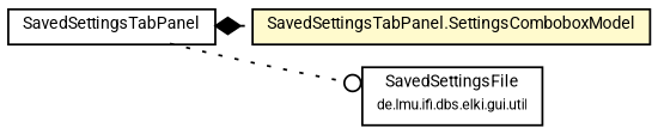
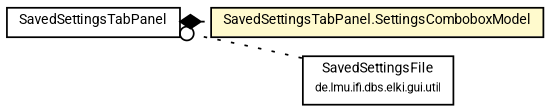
  digraph {
    nodesep=0.15
    rankdir=LR
    ranksep=0.25
    node [fontcolor=black fontname=Roboto fontsize=8 margin=0 shape=plaintext]
    edge [color=black fontname=Roboto fontsize=7 labelfontname=Roboto labelfontsize=7 style=dotted]
    n1 [height=0 label=<<table title="de.lmu.ifi.dbs.elki.gui.multistep.panels.SavedSettingsTabPanel" border="0" cellborder="1" cellspacing="0" cellpadding="2" href="SavedSettingsTabPanel.html" target="_parent"> 		<tr><td><table border="0" cellspacing="0" cellpadding="1"> 		<tr><td align="center" balign="center"> <font face="Roboto">SavedSettingsTabPanel</font> </td></tr> 		</table></td></tr> 		</table>> width=0]
    n2 [height=0 label=<<table title="de.lmu.ifi.dbs.elki.gui.multistep.panels.SavedSettingsTabPanel.SettingsComboboxModel" border="0" cellborder="1" cellspacing="0" cellpadding="2" bgcolor="lemonChiffon" href="SavedSettingsTabPanel.SettingsComboboxModel.html" target="_parent"> 		<tr><td><table border="0" cellspacing="0" cellpadding="1"> 		<tr><td align="center" balign="center"> <font face="Roboto">SavedSettingsTabPanel.SettingsComboboxModel</font> </td></tr> 		</table></td></tr> 		</table>> width=0]
    n3 [height=0 label=<<table title="de.lmu.ifi.dbs.elki.gui.util.SavedSettingsFile" border="0" cellborder="1" cellspacing="0" cellpadding="2" href="../../util/SavedSettingsFile.html" target="_parent"> 		<tr><td><table border="0" cellspacing="0" cellpadding="1"> 		<tr><td align="center" balign="center"> <font face="Roboto">SavedSettingsFile</font> </td></tr> 		<tr><td align="center" balign="center"> <font face="Roboto" point-size="7.0">de.lmu.ifi.dbs.elki.gui.util</font> </td></tr> 		</table></td></tr> 		</table>> width=0]
    n1 -> n2 [arrowhead=none arrowtail=diamond dir=back weight=6]
-   n1 -> n3 [arrowhead=odot weight=1]
+   n3 -> n1 [arrowhead=odot weight=1]
  }
